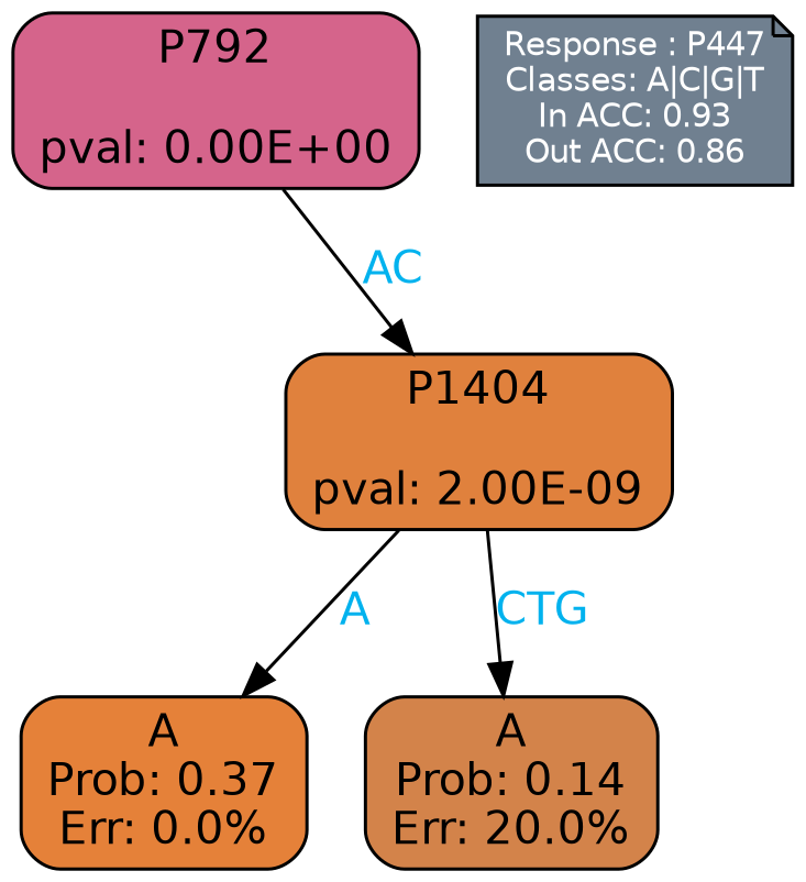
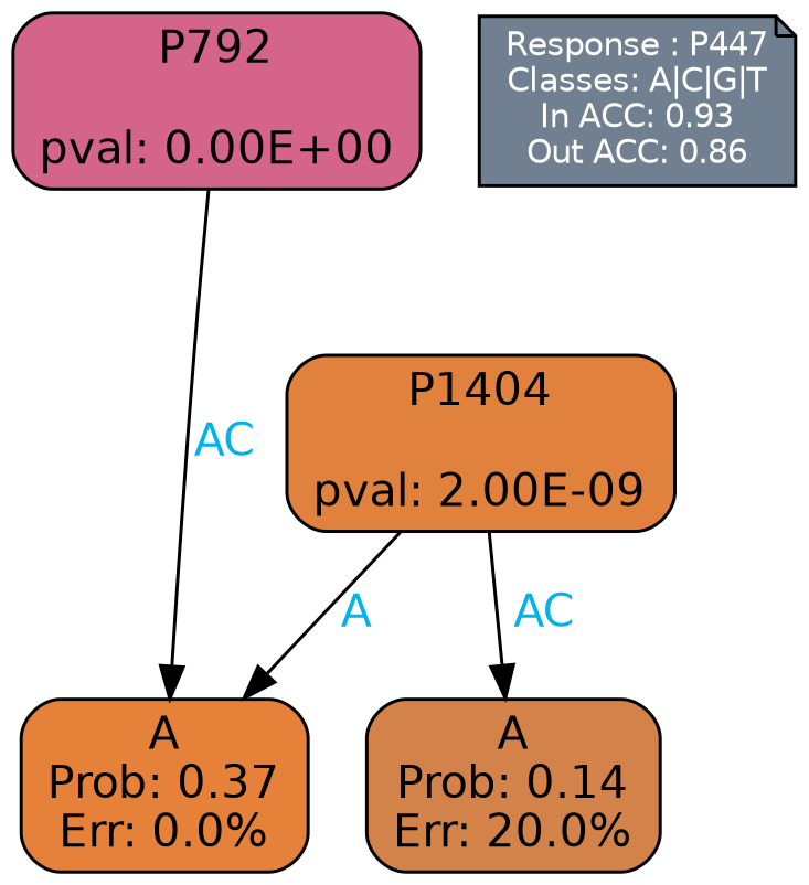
  digraph {
    ranksep=equally
    splines=polylines
    node [color=black fontname=helvetica shape=box style="filled, rounded"]
    edge [fontcolor=deepskyblue2 fontname=helvetica]
    n1 [fillcolor="#e58139" label="A\nProb: 0.37\nErr: 0.0%"]
    n2 [fillcolor="#d3834a" label="A\nProb: 0.14\nErr: 20.0%"]
    n3 [align=left fillcolor=slategray fontcolor=white fontsize=10 label="Response : P447\nClasses: A|C|G|T\nIn ACC: 0.93\nOut ACC: 0.86\n" shape=note style=filled]
    n4 [fillcolor="#d5648b" label="P792\n\npval: 0.00E+00"]
    n5 [fillcolor="#e0813d" label="P1404\n\npval: 2.00E-09"]
    subgraph sub_1 {
      rank=same
      n1
      n2
    }
    subgraph sub_2 {
      rank=same
      n3
      n4
    }
-   n4 -> n5 [label=AC]
+   n4 -> n1 [label=AC]
    n5 -> n1 [label=A]
-   n5 -> n2 [label=CTG]
+   n5 -> n2 [label=AC]
  }
